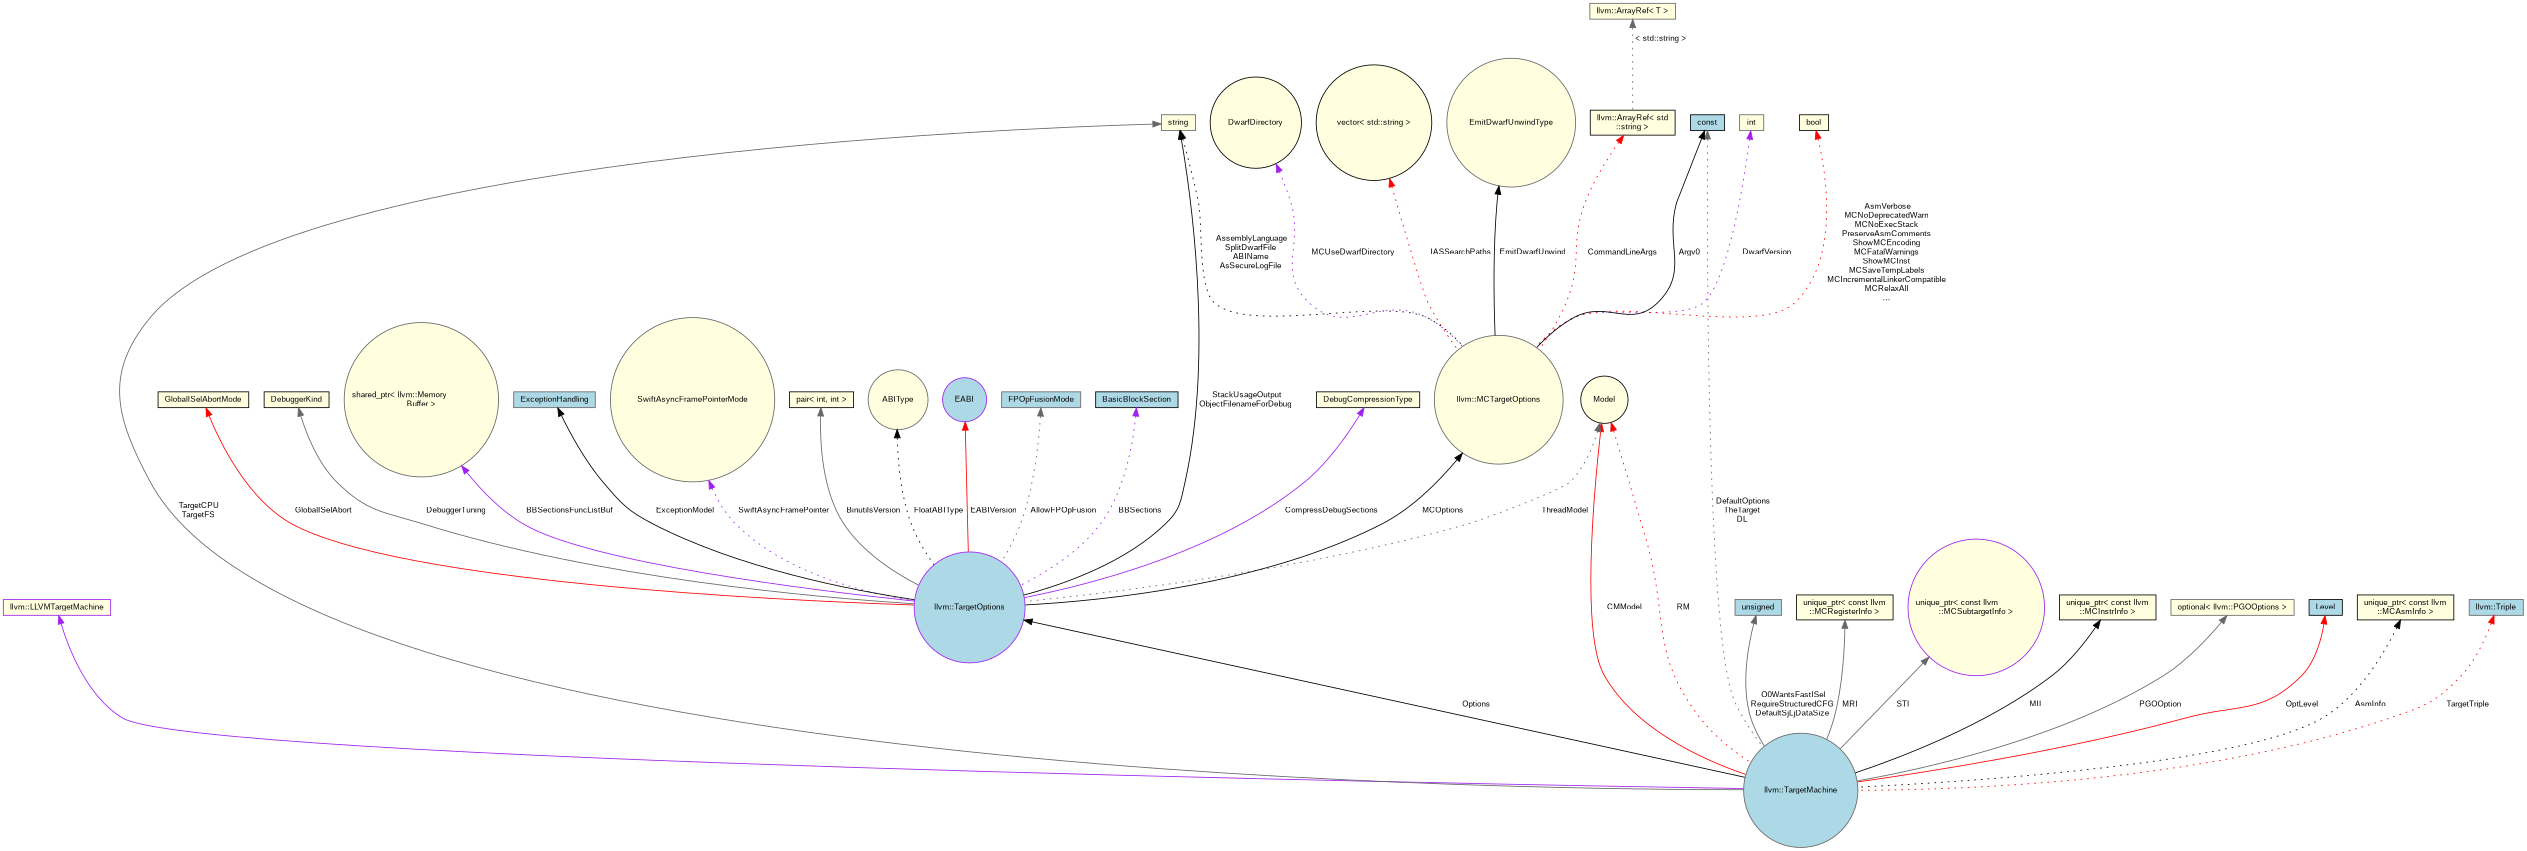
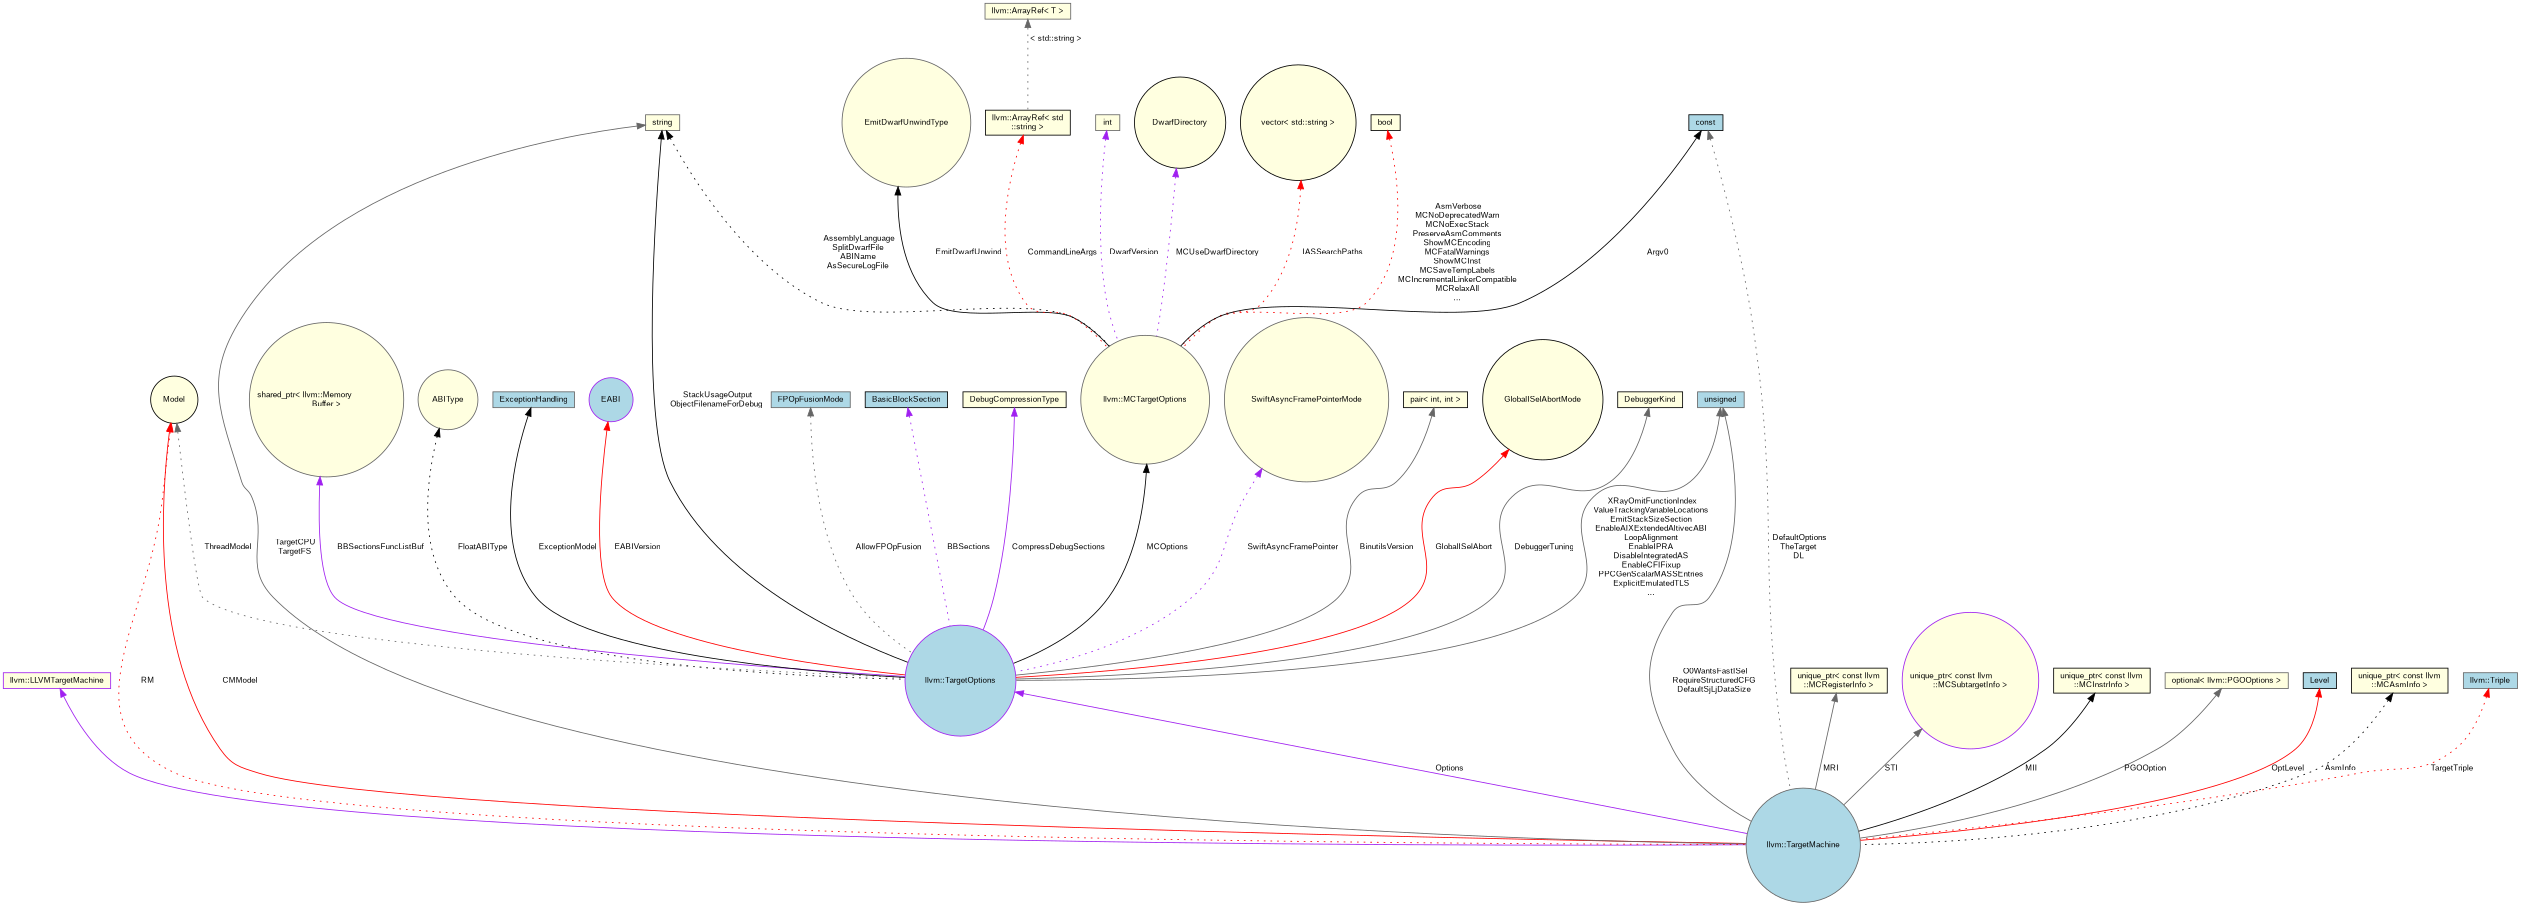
  digraph {
    fontname="Liberation Sans"
    rankdir=TB
    node [color=black fillcolor=lightyellow fontname="Liberation Sans" fontsize=10 shape=box style=filled]
    edge [color=gray40 dir=back fontname="Liberation Sans" fontsize=10 labelfontname=Helvetica labelfontsize=10 style=solid]
    n1 [color=purple fontcolor=black height=0.2 label="llvm::LLVMTargetMachine" width=0.4]
    n2 [color=gray40 fillcolor=lightblue height=0.2 label="llvm::TargetMachine" shape=circle width=0.4]
    n3 [color=purple fillcolor=lightblue height=0.2 label="llvm::TargetOptions" shape=circle width=0.4]
    n4 [color=gray40 height=0.2 label=SwiftAsyncFramePointerMode shape=circle width=0.4]
    n5 [height=0.2 label="pair\< int, int \>" width=0.4]
    n6 [color=gray40 height=0.2 label=ABIType shape=circle width=0.4]
    n7 [color=purple fillcolor=lightblue height=0.2 label=EABI shape=circle width=0.4]
    n8 [height=0.2 label=Model shape=circle width=0.4]
    n9 [color=gray40 fillcolor=lightblue height=0.2 label=FPOpFusionMode width=0.4]
    n10 [fillcolor=lightblue height=0.2 label=BasicBlockSection width=0.4]
    n11 [height=0.2 label=DebugCompressionType width=0.4]
    n12 [color=gray40 height=0.2 label="llvm::MCTargetOptions" shape=circle width=0.4]
    n13 [height=0.2 label=DwarfDirectory shape=circle width=0.4]
    n14 [height=0.2 label="vector\< std::string \>" shape=circle width=0.4]
    n15 [color=gray40 height=0.2 label=EmitDwarfUnwindType shape=circle width=0.4]
    n16 [height=0.2 label="llvm::ArrayRef\< std\l::string \>" width=0.4]
    n17 [color=gray40 height=0.2 label="llvm::ArrayRef\< T \>" width=0.4]
    n18 [color=gray40 height=0.2 label=int width=0.4]
    n19 [color=gray40 height=0.2 label=string width=0.4]
    n20 [height=0.2 label=bool width=0.4]
    n21 [fillcolor=lightblue height=0.2 label=const width=0.4]
-   n22 [height=0.2 label=GlobalISelAbortMode width=0.4]
+   n22 [height=0.2 label=GlobalISelAbortMode shape=circle width=0.4]
    n23 [height=0.2 label=DebuggerKind width=0.4]
    n24 [color=gray40 height=0.2 label="shared_ptr\< llvm::Memory\lBuffer \>" shape=circle width=0.4]
    n25 [color=gray40 fillcolor=lightblue height=0.2 label=unsigned width=0.4]
    n26 [color=gray40 fillcolor=lightblue height=0.2 label=ExceptionHandling width=0.4]
    n27 [height=0.2 label="unique_ptr\< const llvm\l::MCRegisterInfo \>" width=0.4]
    n28 [color=purple height=0.2 label="unique_ptr\< const llvm\l::MCSubtargetInfo \>" shape=circle width=0.4]
    n29 [height=0.2 label="unique_ptr\< const llvm\l::MCInstrInfo \>" width=0.4]
    n30 [color=gray40 height=0.2 label="optional\< llvm::PGOOptions \>" width=0.4]
    n31 [fillcolor=lightblue height=0.2 label=Level width=0.4]
    n32 [height=0.2 label="unique_ptr\< const llvm\l::MCAsmInfo \>" width=0.4]
    n33 [color=gray40 fillcolor=lightblue height=0.2 label="llvm::Triple" width=0.4]
    n1 -> n2 [color=purple]
-   n3 -> n2 [color=black label=" Options"]
+   n3 -> n2 [color=purple label=" Options"]
    n4 -> n3 [color=purple label=" SwiftAsyncFramePointer" style=dotted]
    n5 -> n3 [label=" BinutilsVersion"]
    n6 -> n3 [color=black label=" FloatABIType" style=dotted]
    n7 -> n3 [color=red label=" EABIVersion"]
    n8 -> n2 [color=red label=" RM" style=dotted]
    n8 -> n2 [color=red label=" CMModel"]
    n8 -> n3 [label=" ThreadModel" style=dotted]
    n9 -> n3 [label=" AllowFPOpFusion" style=dotted]
    n10 -> n3 [color=purple label=" BBSections" style=dotted]
    n11 -> n3 [color=purple label=" CompressDebugSections"]
    n12 -> n3 [color=black label=" MCOptions"]
    n13 -> n12 [color=purple label=" MCUseDwarfDirectory" style=dotted]
    n14 -> n12 [color=red label=" IASSearchPaths" style=dotted]
    n15 -> n12 [color=black label=" EmitDwarfUnwind"]
    n16 -> n12 [color=red label=" CommandLineArgs" style=dotted]
    n17 -> n16 [label=" \< std::string \>" style=dotted]
    n18 -> n12 [color=purple label=" DwarfVersion" style=dotted]
    n19 -> n2 [label=" TargetCPU\nTargetFS"]
    n19 -> n3 [color=black label=" StackUsageOutput\nObjectFilenameForDebug"]
    n19 -> n12 [color=black label=" AssemblyLanguage\nSplitDwarfFile\nABIName\nAsSecureLogFile" style=dotted]
    n20 -> n12 [color=red label=" AsmVerbose\nMCNoDeprecatedWarn\nMCNoExecStack\nPreserveAsmComments\nShowMCEncoding\nMCFatalWarnings\nShowMCInst\nMCSaveTempLabels\nMCIncrementalLinkerCompatible\nMCRelaxAll\n..." style=dotted]
    n21 -> n2 [label=" DefaultOptions\nTheTarget\nDL" style=dotted]
    n21 -> n12 [color=black label=" Argv0"]
    n22 -> n3 [color=red label=" GlobalISelAbort"]
    n23 -> n3 [label=" DebuggerTuning"]
    n24 -> n3 [color=purple label=" BBSectionsFuncListBuf"]
    n25 -> n2 [label=" O0WantsFastISel\nRequireStructuredCFG\nDefaultSjLjDataSize"]
+   n25 -> n3 [label=" XRayOmitFunctionIndex\nValueTrackingVariableLocations\nEmitStackSizeSection\nEnableAIXExtendedAltivecABI\nLoopAlignment\nEnableIPRA\nDisableIntegratedAS\nEnableCFIFixup\nPPCGenScalarMASSEntries\nExplicitEmulatedTLS\n..."]
    n26 -> n3 [color=black label=" ExceptionModel"]
    n27 -> n2 [label=" MRI"]
    n28 -> n2 [label=" STI"]
    n29 -> n2 [color=black label=" MII"]
    n30 -> n2 [label=" PGOOption"]
    n31 -> n2 [color=red label=" OptLevel"]
    n32 -> n2 [color=black label=" AsmInfo" style=dotted]
    n33 -> n2 [color=red label=" TargetTriple" style=dotted]
  }
